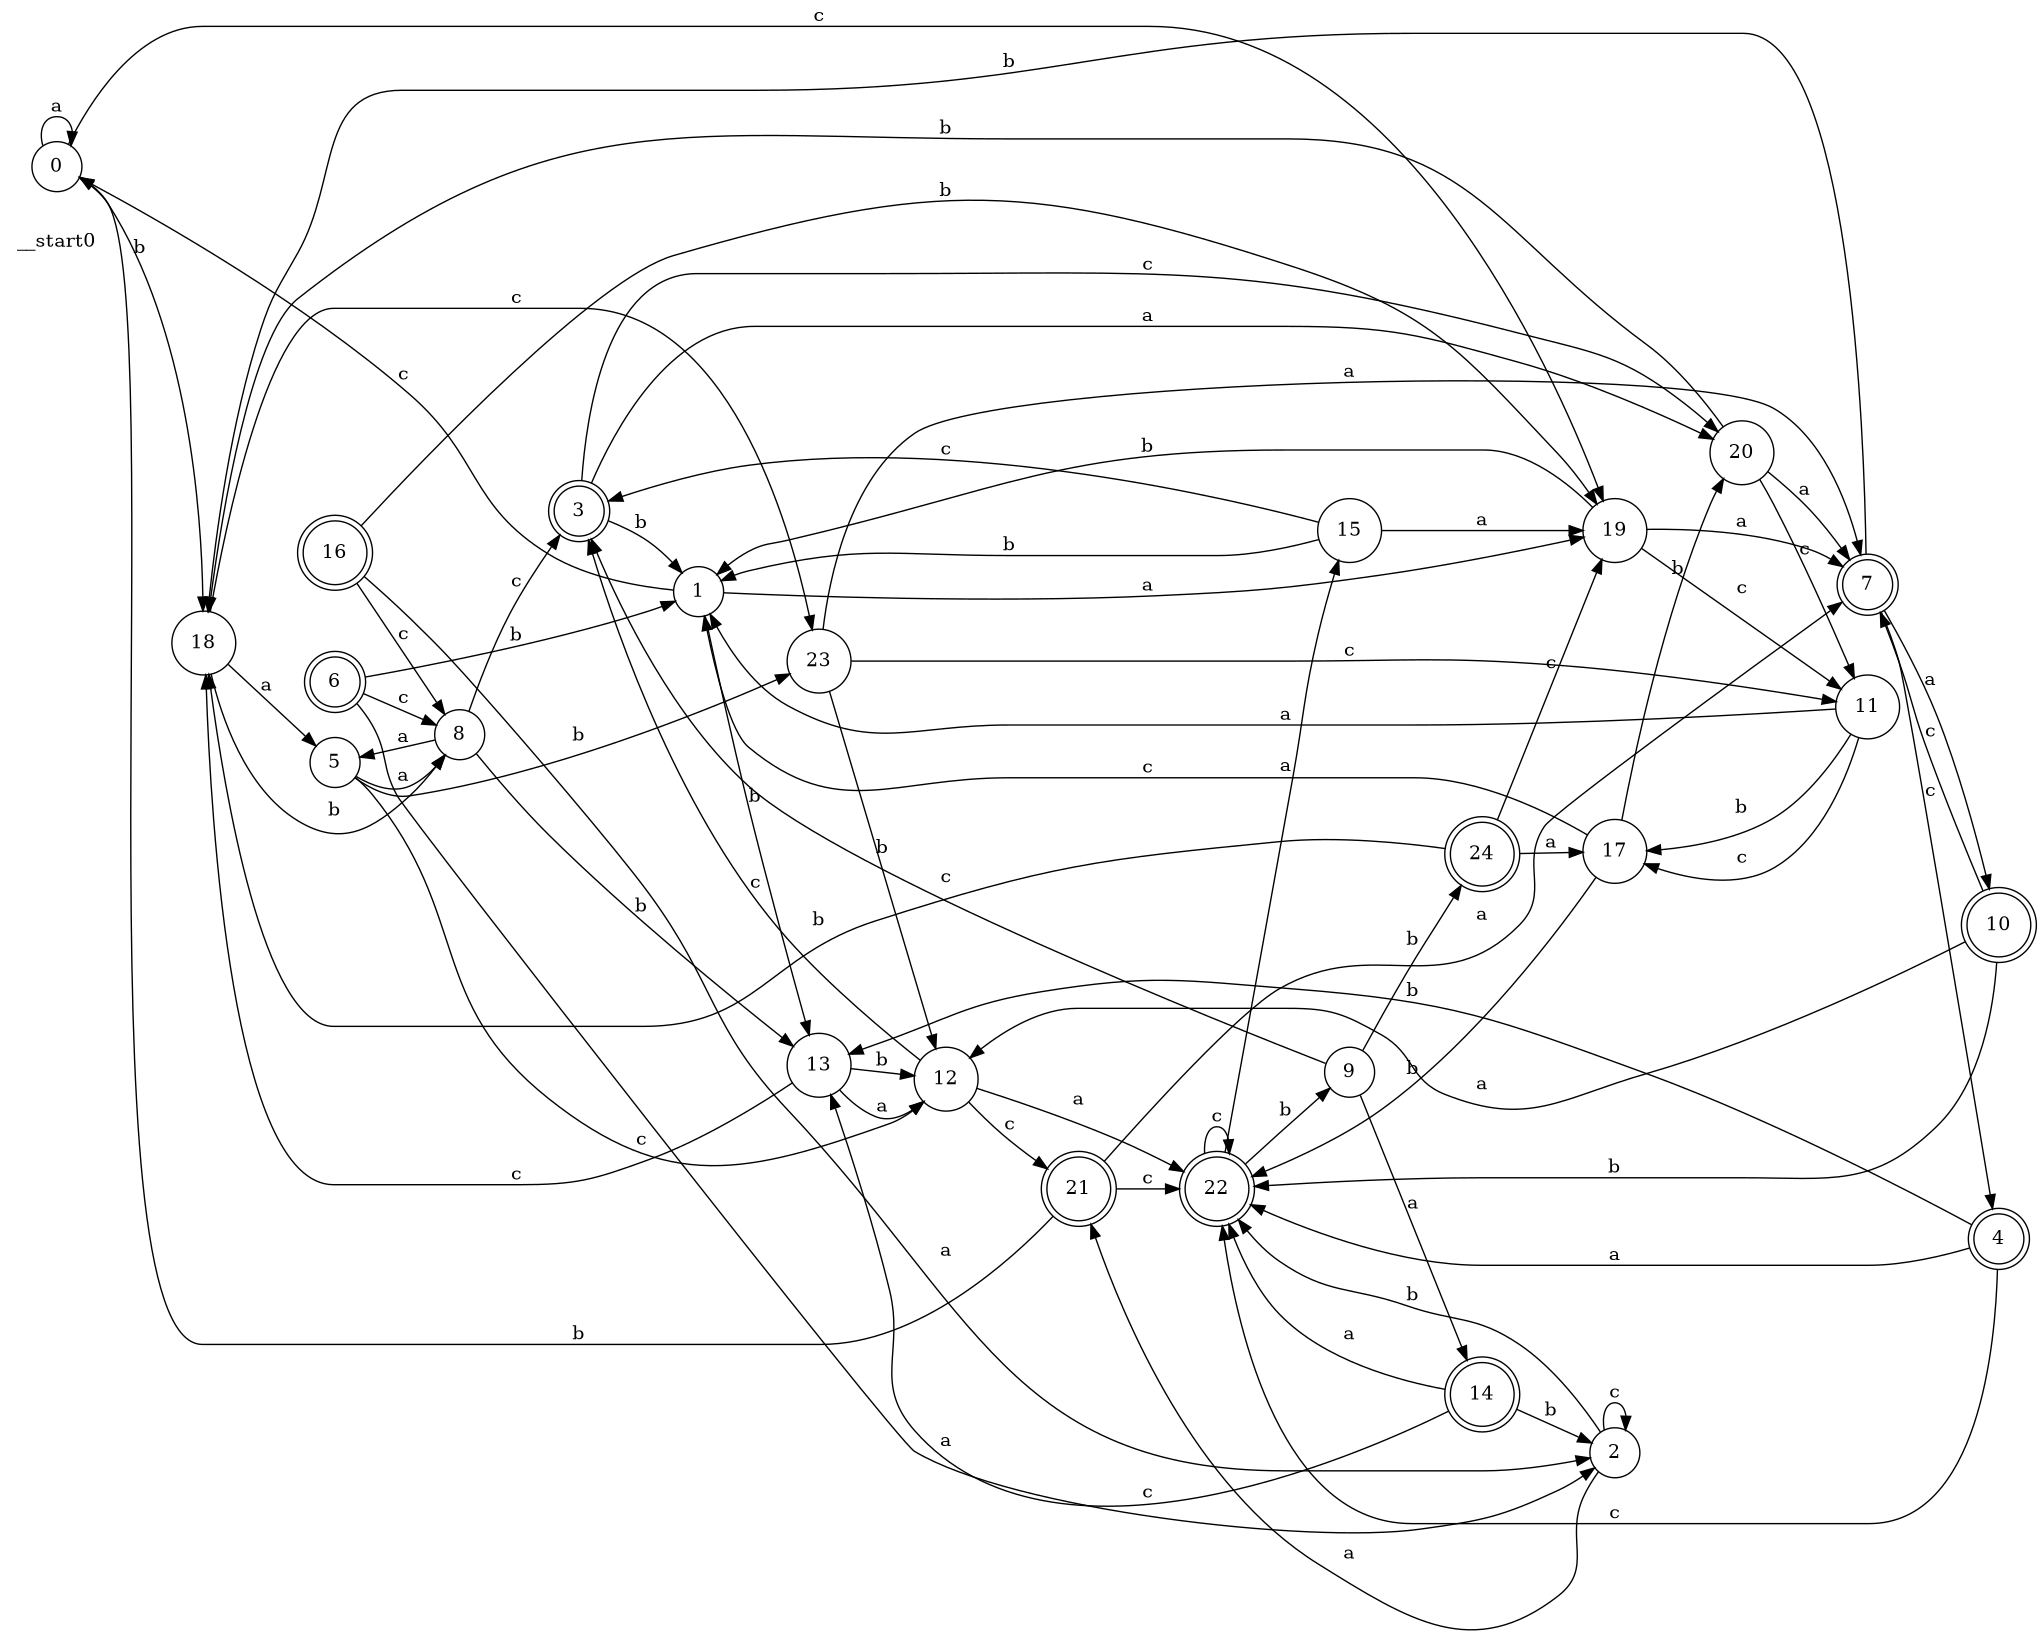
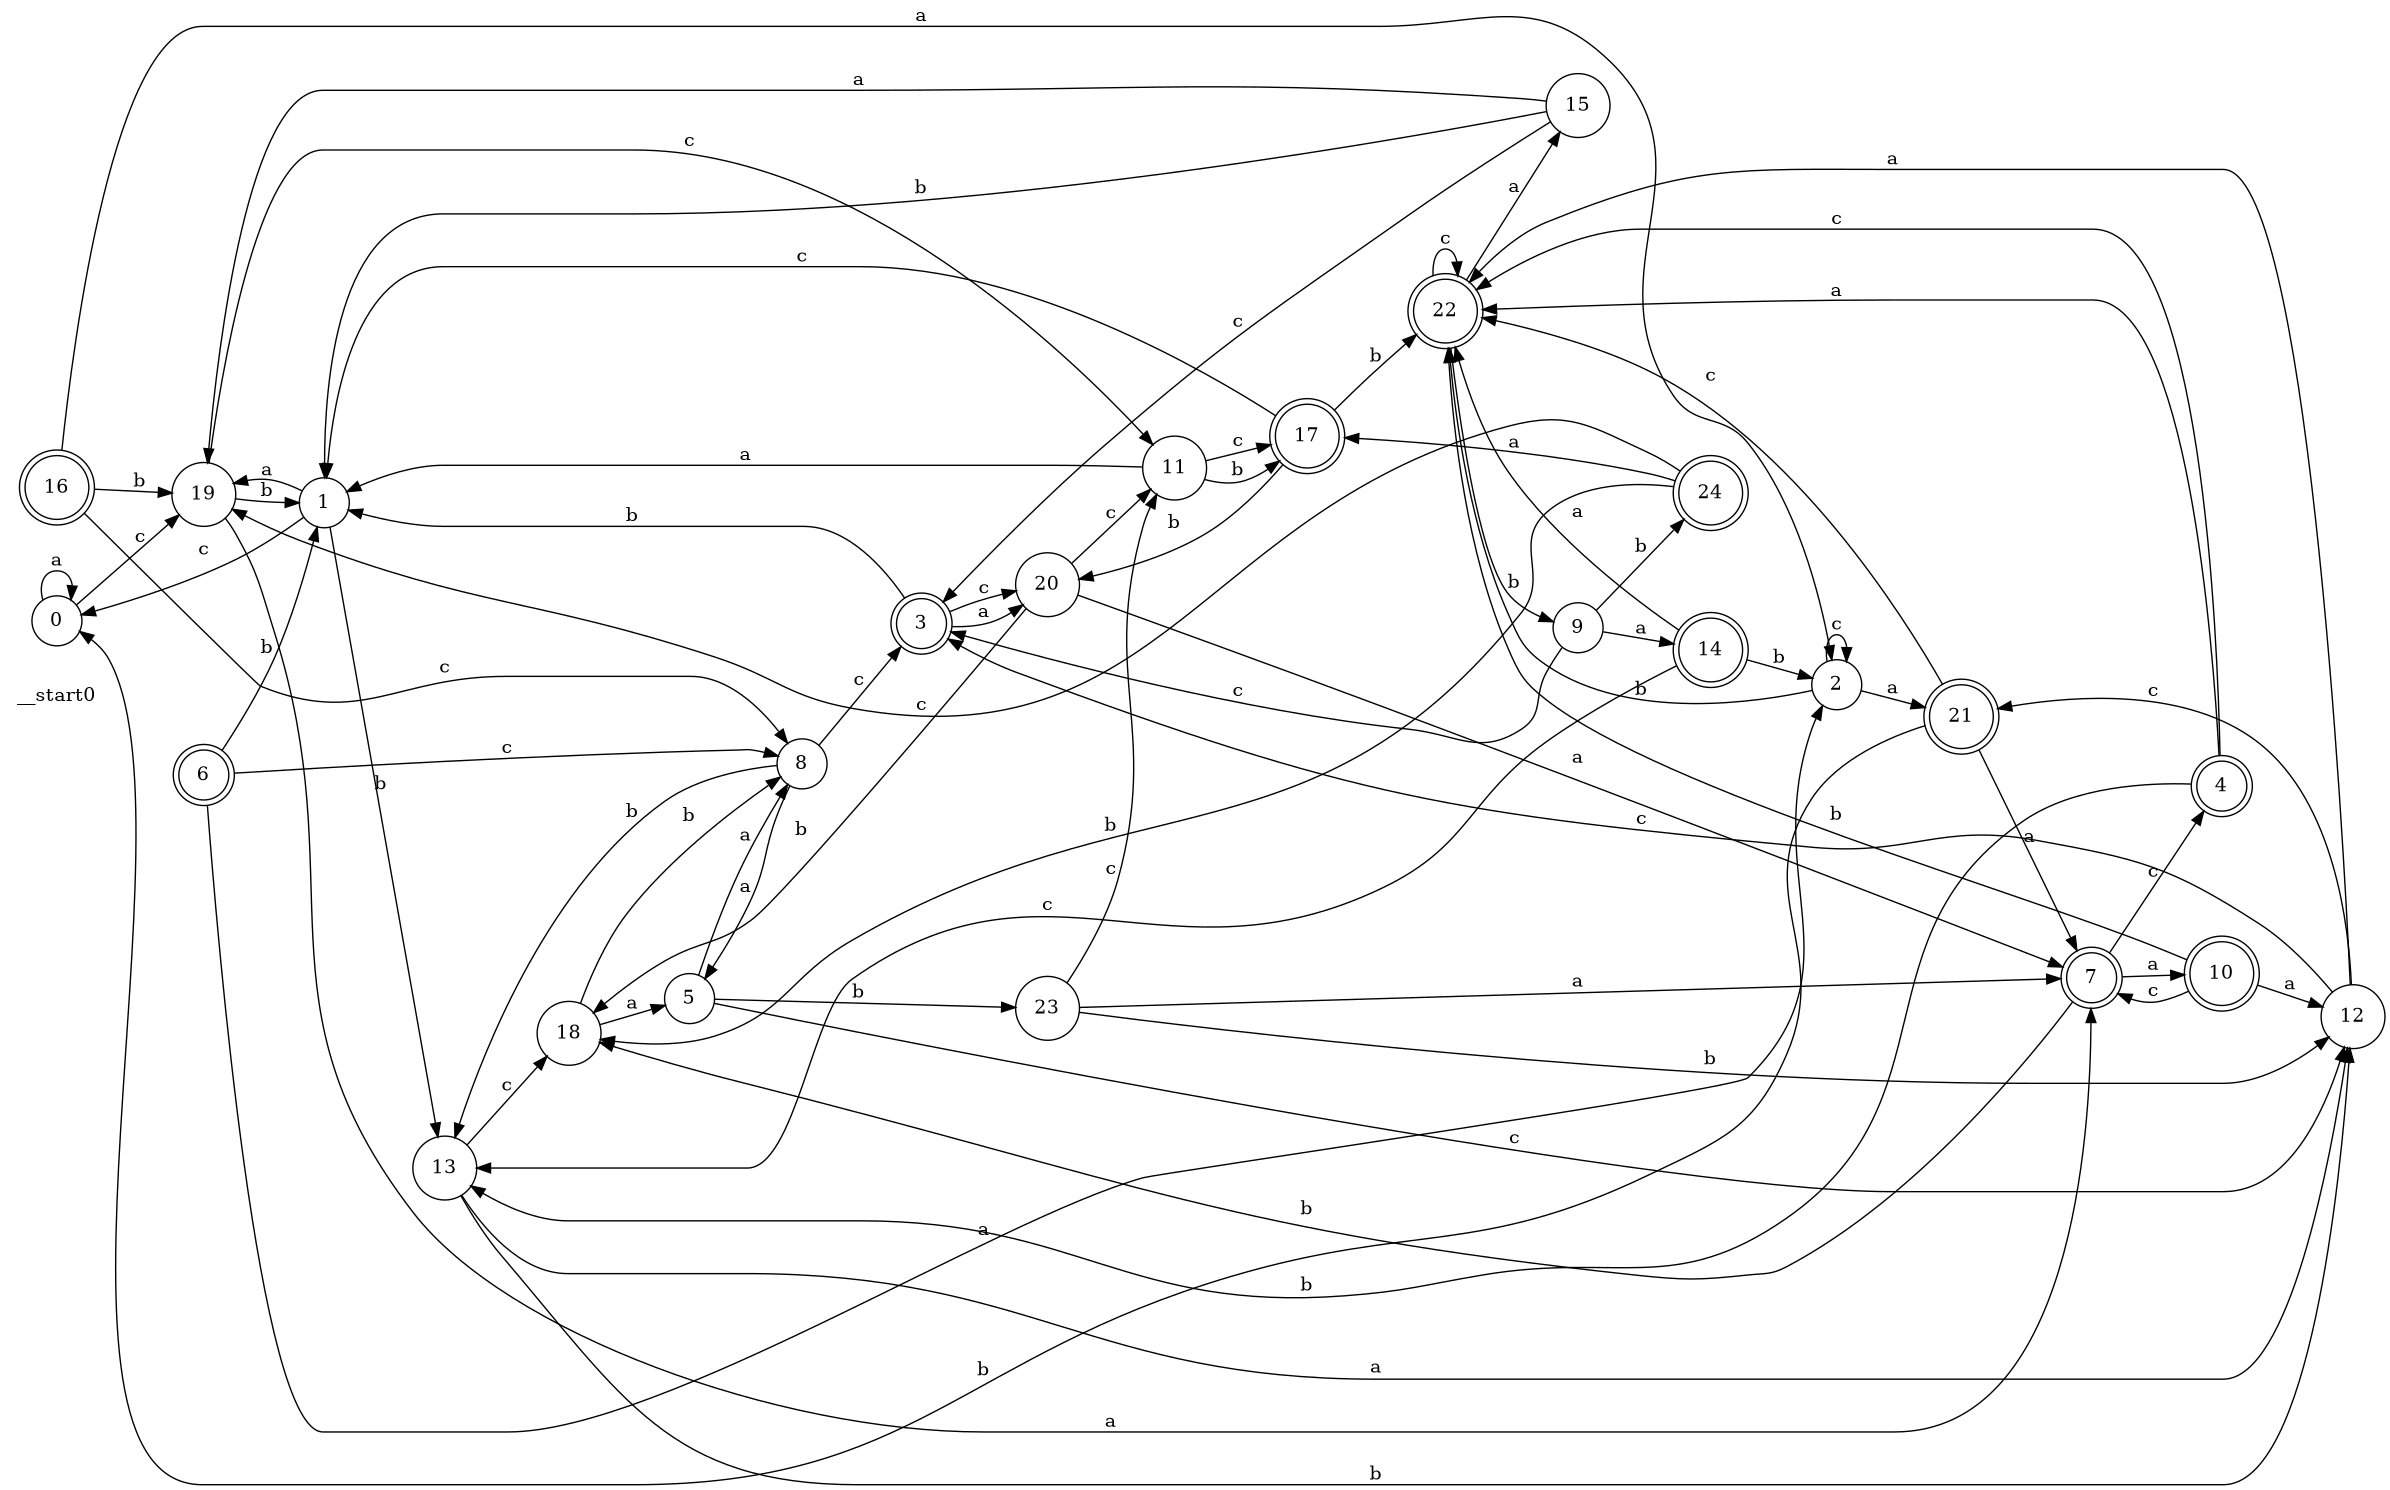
  digraph {
    rankdir=LR
    node [shape=circle color=black fillcolor=white style=filled]
    __start0 [shape=none color="" fillcolor="" style=""]
    n2 [label=0]
    n3 [label=18]
    n4 [label=19]
    n5 [label=5]
    n6 [label=8]
    n7 [label=23]
    n8 [label=1]
    n9 [label=7 shape=doublecircle]
    n10 [label=11]
    n11 [label=13]
    n12 [label=12]
    n13 [label=2]
    n14 [label=21 shape=doublecircle style="rounded,filled"]
    n15 [label=22 shape=doublecircle style="rounded,filled"]
    n16 [label=9]
    n17 [label=15 style="rounded,filled"]
    n18 [label=3 shape=doublecircle style="rounded,filled"]
    n19 [label=20]
    n20 [label=4 shape=doublecircle style="rounded,filled"]
    n21 [label=6 shape=doublecircle style="rounded,filled"]
    n22 [label=10 shape=doublecircle style="rounded,filled"]
    n23 [label=14 shape=doublecircle style="rounded,filled"]
    n24 [label=24 shape=doublecircle style="rounded,filled"]
-   n25 [label=17]
+   n25 [label=17 shape=doublecircle]
    n26 [label=16 shape=doublecircle style="rounded,filled"]
    n2 -> n2 [label=a]
-   n2 -> n3 [label=b]
    n2 -> n4 [label=c]
    n3 -> n5 [label=a]
    n3 -> n6 [label=b]
-   n3 -> n7 [label=c]
    n4 -> n8 [label=b]
    n4 -> n9 [label=a]
    n4 -> n10 [label=c]
    n5 -> n6 [label=a]
    n5 -> n7 [label=b]
    n5 -> n12 [label=c]
    n6 -> n5 [label=a]
    n6 -> n11 [label=b]
    n6 -> n18 [label=c]
    n7 -> n9 [label=a]
    n7 -> n10 [label=c]
    n7 -> n12 [label=b]
    n8 -> n2 [label=c]
    n8 -> n4 [label=a]
    n8 -> n11 [label=b]
    n9 -> n3 [label=b]
    n9 -> n20 [label=c]
    n9 -> n22 [label=a]
    n10 -> n8 [label=a]
    n10 -> n25 [label=b]
    n10 -> n25 [label=c]
    n11 -> n3 [label=c]
    n11 -> n12 [label=a]
    n11 -> n12 [label=b]
    n12 -> n14 [label=c]
    n12 -> n15 [label=a]
    n12 -> n18 [label=c]
    n13 -> n13 [label=c]
    n13 -> n14 [label=a]
    n13 -> n15 [label=b]
    n14 -> n2 [label=b]
    n14 -> n9 [label=a]
    n14 -> n15 [label=c]
    n15 -> n15 [label=c]
    n15 -> n16 [label=b]
    n15 -> n17 [label=a]
    n16 -> n18 [label=c]
    n16 -> n23 [label=a]
    n16 -> n24 [label=b]
    n17 -> n4 [label=a]
    n17 -> n8 [label=b]
    n17 -> n18 [label=c]
    n18 -> n8 [label=b]
    n18 -> n19 [label=a]
    n18 -> n19 [label=c]
    n19 -> n3 [label=b]
    n19 -> n9 [label=a]
    n19 -> n10 [label=c]
    n20 -> n11 [label=b]
    n20 -> n15 [label=a]
    n20 -> n15 [label=c]
    n21 -> n6 [label=c]
    n21 -> n8 [label=b]
    n21 -> n13 [label=a]
    n22 -> n9 [label=c]
    n22 -> n12 [label=a]
    n22 -> n15 [label=b]
    n23 -> n11 [label=c]
    n23 -> n13 [label=b]
    n23 -> n15 [label=a]
    n24 -> n3 [label=b]
    n24 -> n4 [label=c]
    n24 -> n25 [label=a]
    n25 -> n8 [label=c]
    n25 -> n15 [label=b]
    n25 -> n19 [label=b]
    n26 -> n4 [label=b]
    n26 -> n6 [label=c]
    n26 -> n13 [label=a]
  }
